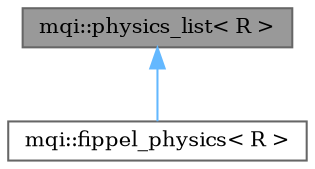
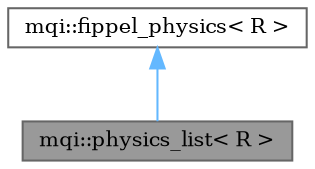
  digraph {
    fontname="DejaVu Serif"
    node [color=gray40 fontname="DejaVu Serif" fontsize=10 shape=box style=filled]
    n1 [fillcolor=grey60 fontcolor=black height=0.2 label="mqi::physics_list\< R \>" width=0.4]
    n2 [fillcolor=white height=0.2 label="mqi::fippel_physics\< R \>" width=0.4]
-   n1 -> n2 [color=steelblue1 dir=back fontname="DejaVu Serif" fontsize=10 labelfontname=Helvetica labelfontsize=10 style=solid]
+   n2 -> n1 [color=steelblue1 dir=back fontname="DejaVu Serif" fontsize=10 labelfontname=Helvetica labelfontsize=10 style=solid]
  }
